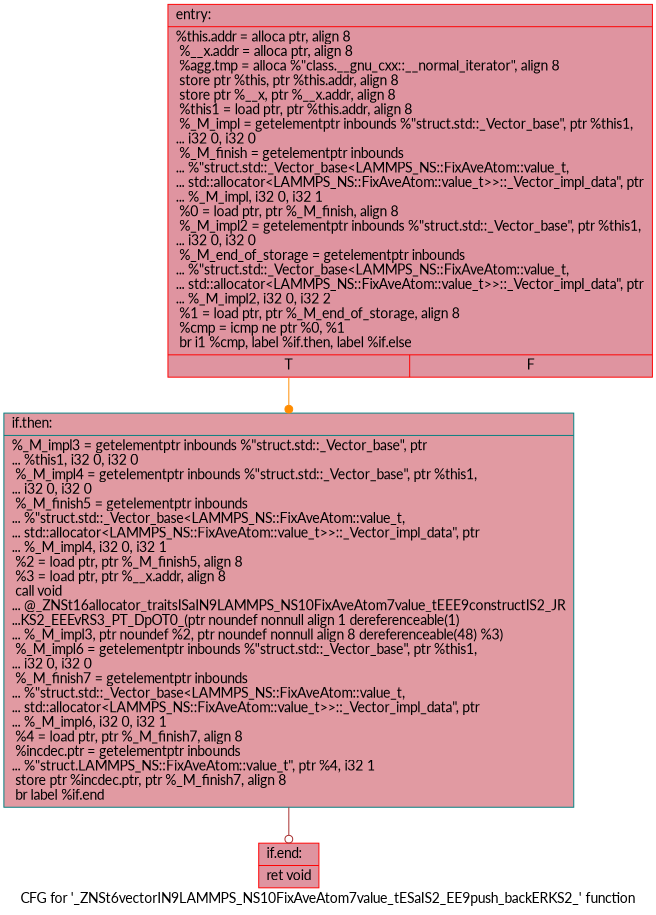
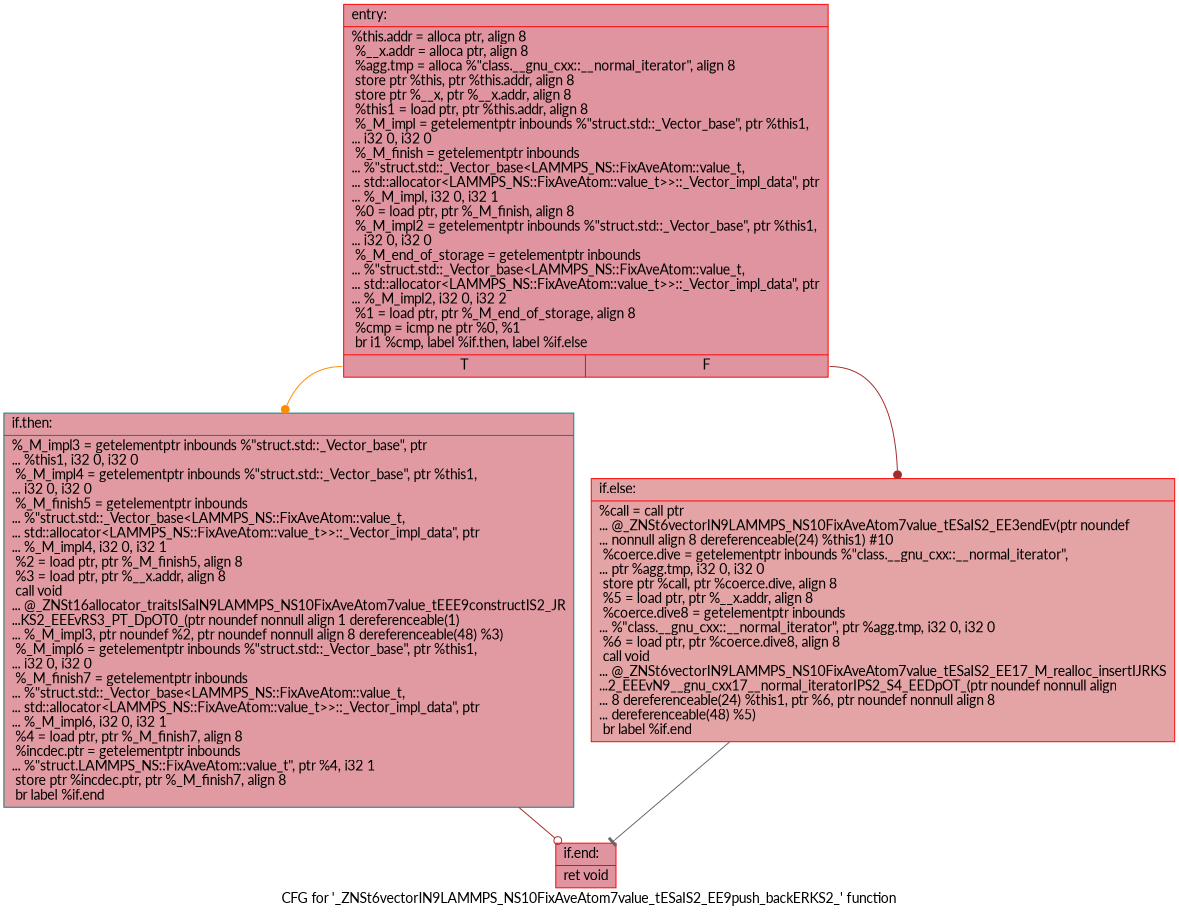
  digraph {
    label="CFG for '_ZNSt6vectorIN9LAMMPS_NS10FixAveAtom7value_tESaIS2_EE9push_backERKS2_' function"
    fontname=Lato
    node [color=red fillcolor="#b70d2870" fontname=Lato shape=record style=filled]
    edge [color=brown arrowhead=dot fontname=Lato]
    n1 [label="{entry:\l|  %this.addr = alloca ptr, align 8\l  %__x.addr = alloca ptr, align 8\l  %agg.tmp = alloca %\"class.__gnu_cxx::__normal_iterator\", align 8\l  store ptr %this, ptr %this.addr, align 8\l  store ptr %__x, ptr %__x.addr, align 8\l  %this1 = load ptr, ptr %this.addr, align 8\l  %_M_impl = getelementptr inbounds %\"struct.std::_Vector_base\", ptr %this1,\l... i32 0, i32 0\l  %_M_finish = getelementptr inbounds\l... %\"struct.std::_Vector_base\<LAMMPS_NS::FixAveAtom::value_t,\l... std::allocator\<LAMMPS_NS::FixAveAtom::value_t\>\>::_Vector_impl_data\", ptr\l... %_M_impl, i32 0, i32 1\l  %0 = load ptr, ptr %_M_finish, align 8\l  %_M_impl2 = getelementptr inbounds %\"struct.std::_Vector_base\", ptr %this1,\l... i32 0, i32 0\l  %_M_end_of_storage = getelementptr inbounds\l... %\"struct.std::_Vector_base\<LAMMPS_NS::FixAveAtom::value_t,\l... std::allocator\<LAMMPS_NS::FixAveAtom::value_t\>\>::_Vector_impl_data\", ptr\l... %_M_impl2, i32 0, i32 2\l  %1 = load ptr, ptr %_M_end_of_storage, align 8\l  %cmp = icmp ne ptr %0, %1\l  br i1 %cmp, label %if.then, label %if.else\l|{<s0>T|<s1>F}}"]
    n2 [color=teal fillcolor="#bb1b2c70" label="{if.then:\l|  %_M_impl3 = getelementptr inbounds %\"struct.std::_Vector_base\", ptr\l... %this1, i32 0, i32 0\l  %_M_impl4 = getelementptr inbounds %\"struct.std::_Vector_base\", ptr %this1,\l... i32 0, i32 0\l  %_M_finish5 = getelementptr inbounds\l... %\"struct.std::_Vector_base\<LAMMPS_NS::FixAveAtom::value_t,\l... std::allocator\<LAMMPS_NS::FixAveAtom::value_t\>\>::_Vector_impl_data\", ptr\l... %_M_impl4, i32 0, i32 1\l  %2 = load ptr, ptr %_M_finish5, align 8\l  %3 = load ptr, ptr %__x.addr, align 8\l  call void\l... @_ZNSt16allocator_traitsISaIN9LAMMPS_NS10FixAveAtom7value_tEEE9constructIS2_JR\l...KS2_EEEvRS3_PT_DpOT0_(ptr noundef nonnull align 1 dereferenceable(1)\l... %_M_impl3, ptr noundef %2, ptr noundef nonnull align 8 dereferenceable(48) %3)\l  %_M_impl6 = getelementptr inbounds %\"struct.std::_Vector_base\", ptr %this1,\l... i32 0, i32 0\l  %_M_finish7 = getelementptr inbounds\l... %\"struct.std::_Vector_base\<LAMMPS_NS::FixAveAtom::value_t,\l... std::allocator\<LAMMPS_NS::FixAveAtom::value_t\>\>::_Vector_impl_data\", ptr\l... %_M_impl6, i32 0, i32 1\l  %4 = load ptr, ptr %_M_finish7, align 8\l  %incdec.ptr = getelementptr inbounds\l... %\"struct.LAMMPS_NS::FixAveAtom::value_t\", ptr %4, i32 1\l  store ptr %incdec.ptr, ptr %_M_finish7, align 8\l  br label %if.end\l}"]
+   n3 [fillcolor="#c32e3170" label="{if.else:\l|  %call = call ptr\l... @_ZNSt6vectorIN9LAMMPS_NS10FixAveAtom7value_tESaIS2_EE3endEv(ptr noundef\l... nonnull align 8 dereferenceable(24) %this1) #10\l  %coerce.dive = getelementptr inbounds %\"class.__gnu_cxx::__normal_iterator\",\l... ptr %agg.tmp, i32 0, i32 0\l  store ptr %call, ptr %coerce.dive, align 8\l  %5 = load ptr, ptr %__x.addr, align 8\l  %coerce.dive8 = getelementptr inbounds\l... %\"class.__gnu_cxx::__normal_iterator\", ptr %agg.tmp, i32 0, i32 0\l  %6 = load ptr, ptr %coerce.dive8, align 8\l  call void\l... @_ZNSt6vectorIN9LAMMPS_NS10FixAveAtom7value_tESaIS2_EE17_M_realloc_insertIJRKS\l...2_EEEvN9__gnu_cxx17__normal_iteratorIPS2_S4_EEDpOT_(ptr noundef nonnull align\l... 8 dereferenceable(24) %this1, ptr %6, ptr noundef nonnull align 8\l... dereferenceable(48) %5)\l  br label %if.end\l}"]
    n4 [label="{if.end:\l|  ret void\l}"]
    n1 -> n2 [tailport=s0 color=darkorange]
+   n1 -> n3 [tailport=s1]
    n2 -> n4 [arrowhead=odot]
+   n3 -> n4 [color=gray40 arrowhead=tee]
  }
